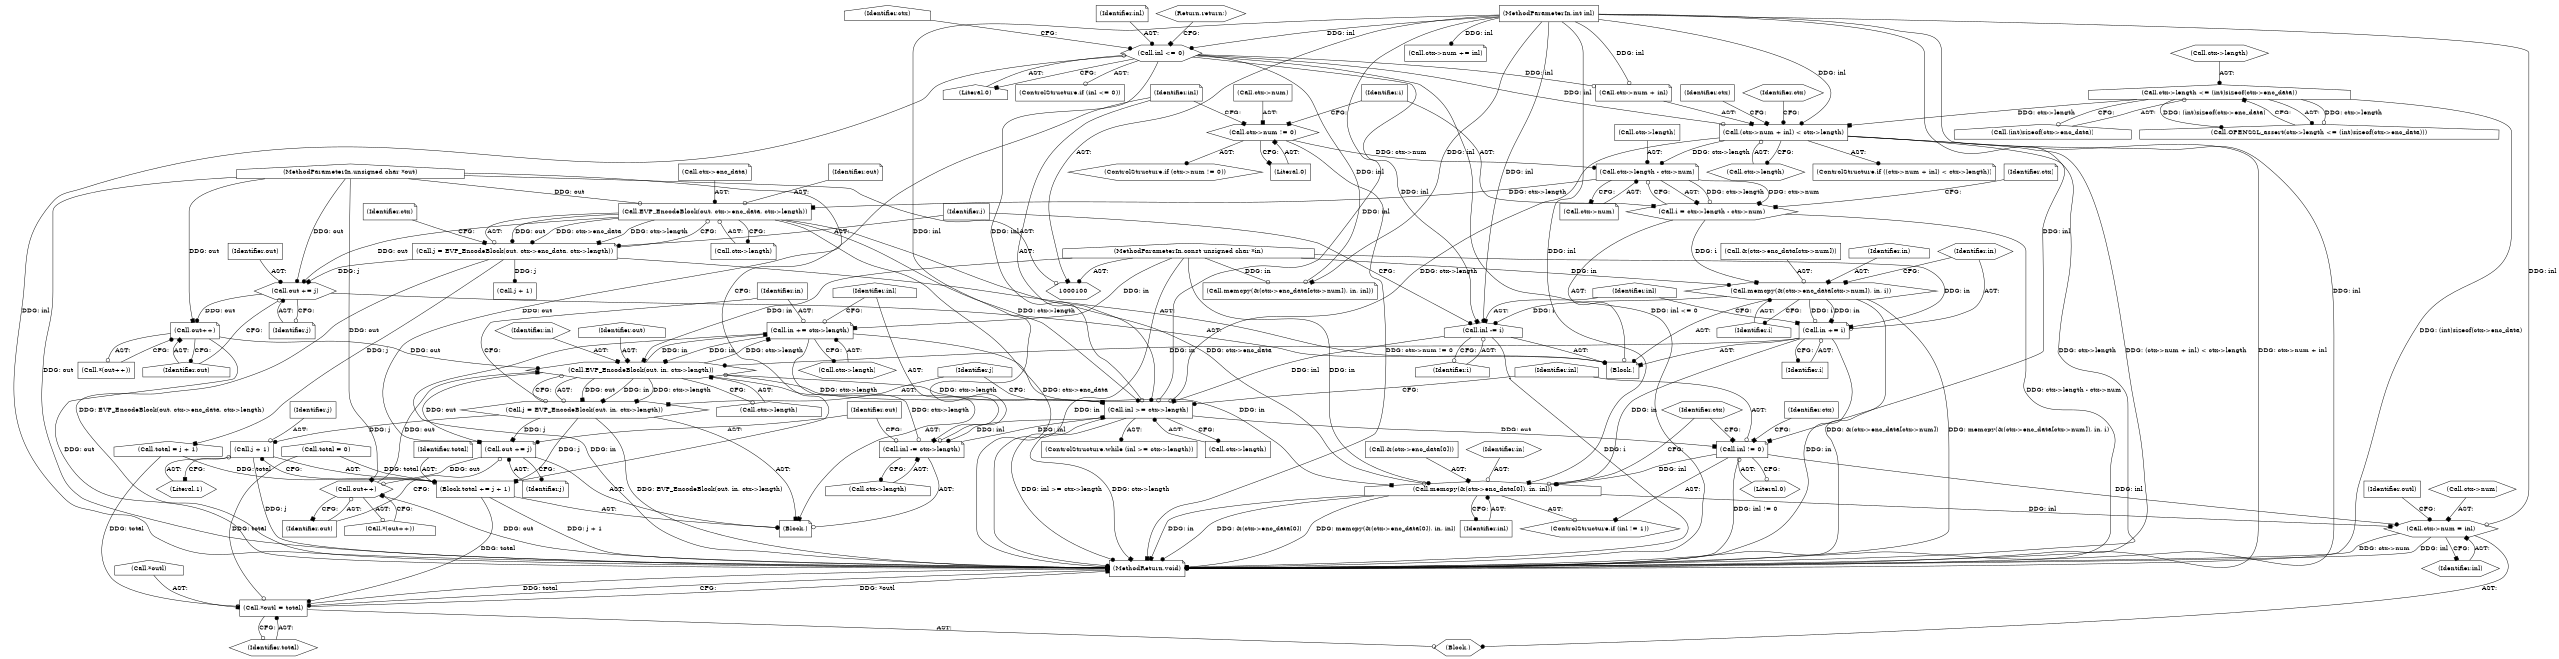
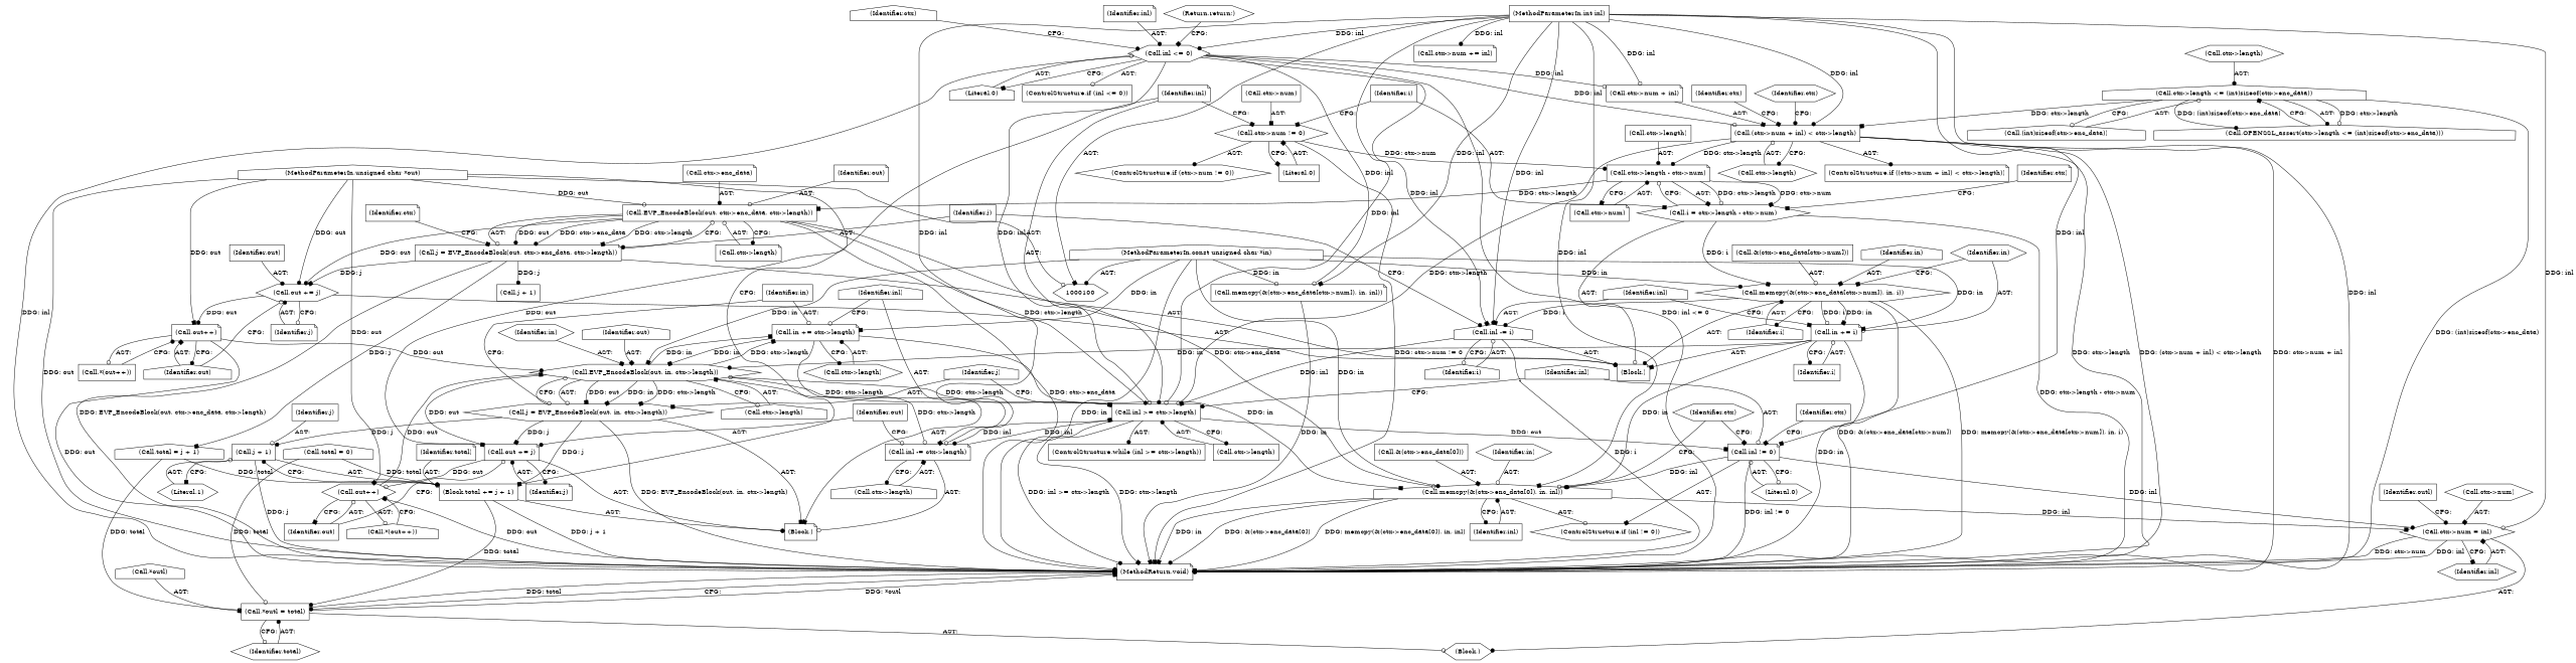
  digraph {
    node [shape=box]
    edge [arrowhead=box]
    n1 [label="(Call,in += ctx->length)" shape=note]
    n2 [label="(Call,EVP_EncodeBlock(out, in, ctx->length))" shape=hexagon]
    n3 [label="(Call,memcpy(&(ctx->enc_data[0]), in, inl))" shape=house]
    n4 [label="(MethodReturn,void)" shape=note]
    n5 [label="(Block,)" shape=note]
    n6 [label="(Call,ctx->length)" shape=hexagon]
    n7 [label="(Call,out += j)" shape=note]
    n8 [label="(Call,j = EVP_EncodeBlock(out, in, ctx->length))" shape=hexagon]
    n9 [label="(Call,inl >= ctx->length)"]
    n10 [label="(Call,inl -= ctx->length)" shape=note]
    n11 [label="(Call,ctx->length)" shape=house]
    n12 [label="(Call,ctx->num = inl)" shape=hexagon]
-   n13 [label="(ControlStructure,if (inl != 1))" shape=hexagon]
+   n13 [label="(ControlStructure,if (inl != 0))" shape=hexagon]
    n14 [label="(Identifier,inl)"]
    n15 [label="(Call,*outl = total)"]
    n16 [label="(Call,out++)" shape=hexagon]
    n17 [label="(Identifier,j)" shape=note]
    n18 [label="(Block,total += j + 1)"]
    n19 [label="(Call,j + 1)"]
    n20 [label="(Call,inl != 0)" shape=note]
    n21 [label="(ControlStructure,while (inl >= ctx->length))"]
    n22 [label="(Call,ctx->length)"]
    n23 [label="(Call,ctx->length)" shape=house]
    n24 [label="(Call,out++)" shape=note]
    n25 [label="(Identifier,out)" shape=house]
    n26 [label="(Call,*(out++))"]
    n27 [label="(Call,out += j)" shape=hexagon]
    n28 [label="(Identifier,j)" shape=note]
    n29 [label="(Block,)" shape=note]
    n30 [label="(Call,j = EVP_EncodeBlock(out, ctx->enc_data, ctx->length))" shape=note]
    n31 [label="(Call,EVP_EncodeBlock(out, ctx->enc_data, ctx->length))"]
    n32 [label="(Call,j + 1)"]
    n33 [label="(Call,total = j + 1)" shape=house]
    n34 [label="(Call,ctx->length)" shape=note]
    n35 [label="(MethodParameterIn,unsigned char *out)" shape=house]
    1000100 [shape=hexagon]
    n37 [label="(Identifier,out)"]
    n38 [label="(Call,*(out++))" shape=house]
    n39 [label="(Call,ctx->length - ctx->num)" shape=note]
    n40 [label="(Call,i = ctx->length - ctx->num)" shape=hexagon]
    n41 [label="(Call,ctx->num)" shape=note]
    n42 [label="(Call,memcpy(&(ctx->enc_data[ctx->num]), in, i))" shape=hexagon]
    n43 [label="(Call,(ctx->num + inl) < ctx->length)"]
    n44 [label="(ControlStructure,if ((ctx->num + inl) < ctx->length))" shape=note]
    n45 [label="(Call,ctx->length)" shape=hexagon]
    n46 [label="(Call,inl <= 0)" shape=hexagon]
    n47 [label="(Call,inl -= i)" shape=house]
    n48 [label="(ControlStructure,if (inl <= 0))"]
    n49 [label="(Call,ctx->num + inl)" shape=note]
    n50 [label="(Call,memcpy(&(ctx->enc_data[ctx->num]), in, inl))" shape=note]
    n51 [label="(Literal,0)" shape=house]
    n52 [label="(Identifier,i)" shape=house]
    n53 [label="(MethodParameterIn,int inl)"]
    n54 [label="(Call,ctx->num += inl)" shape=note]
    n55 [label="(Literal,0)" shape=hexagon]
    n56 [label="(Identifier,inl)" shape=hexagon]
    n57 [label="(Block,)" shape=hexagon]
    n58 [label="(Call,ctx->length <= (int)sizeof(ctx->enc_data))" shape=house]
    n59 [label="(Call,(int)sizeof(ctx->enc_data))" shape=house]
    n60 [label="(Call,OPENSSL_assert(ctx->length <= (int)sizeof(ctx->enc_data)))" shape=house]
    n61 [label="(Call,ctx->num != 0)" shape=hexagon]
    n62 [label="(Literal,0)"]
    n63 [label="(ControlStructure,if (ctx->num != 0))" shape=hexagon]
    n64 [label="(Literal,1)" shape=hexagon]
    n65 [label="(Call,in += i)" shape=note]
    n66 [label="(Identifier,i)"]
    n67 [label="(Identifier,i)" shape=house]
    n68 [label="(MethodParameterIn,const unsigned char *in)" shape=house]
    n69 [label="(Identifier,total)" shape=hexagon]
    n70 [label="(Call,&(ctx->enc_data[0]))"]
    n71 [label="(Identifier,inl)" shape=house]
    n72 [label="(Identifier,j)"]
    n73 [label="(Identifier,ctx)" shape=house]
    n74 [label="(Identifier,in)" shape=house]
    n75 [label="(Call,total = 0)" shape=house]
    n76 [label="(Identifier,inl)" shape=note]
    n77 [label="(Identifier,inl)" shape=house]
    n78 [label="(Call,*outl)" shape=house]
    n79 [label="(Call,ctx->num)" shape=hexagon]
    n80 [label="(Return,return;)" shape=hexagon]
    n81 [label="(Identifier,ctx)" shape=note]
    n82 [label="(Identifier,ctx)"]
    n83 [label="(Call,ctx->length)"]
    n84 [label="(Identifier,ctx)"]
    n85 [label="(Call,ctx->num)"]
    n86 [label="(Identifier,outl)"]
    n87 [label="(Identifier,in)"]
    n88 [label="(Call,&(ctx->enc_data[ctx->num]))"]
    n89 [label="(Call,ctx->length)" shape=hexagon]
    n90 [label="(Identifier,i)"]
    n91 [label="(Identifier,ctx)" shape=note]
    n92 [label="(Identifier,ctx)" shape=hexagon]
    n93 [label="(Identifier,out)"]
    n94 [label="(Identifier,out)" shape=house]
    n95 [label="(Identifier,total)" shape=note]
    n96 [label="(Identifier,out)" shape=note]
    n97 [label="(Identifier,j)" shape=house]
    n98 [label="(Identifier,out)"]
    n99 [label="(Identifier,ctx)" shape=hexagon]
    n100 [label="(Identifier,inl)" shape=note]
    n101 [label="(Identifier,in)" shape=hexagon]
    n102 [label="(Identifier,in)" shape=hexagon]
    n103 [label="(Identifier,j)"]
    n104 [label="(Identifier,inl)" shape=house]
    n105 [label="(Call,ctx->enc_data)" shape=note]
    n106 [label="(Identifier,in)" shape=hexagon]
    n1 -> n2 [label="DDG: in"]
    n1 -> n3 [label="DDG: in"]
-   n1 -> n4 [label="DDG: in"]
+   n50 -> n4 [label="DDG: in"]
    n1 -> n5 [label="AST: "]
    n1 -> n6 [arrowhead=dot label="CFG: "]
    n2 -> n1 [label="DDG: ctx->length"]
    n2 -> n1 [label="DDG: in"]
    n2 -> n7 [arrowhead=odot label="DDG: out"]
    n2 -> n8 [arrowhead=odot label="AST: "]
    n2 -> n8 [label="DDG: out"]
    n2 -> n8 [label="DDG: in"]
    n2 -> n8 [label="DDG: ctx->length"]
    n2 -> n9 [label="DDG: ctx->length"]
    n2 -> n10 [arrowhead=odot label="DDG: ctx->length"]
    n2 -> n11 [arrowhead=odot label="CFG: "]
    n3 -> n4 [arrowhead=dot label="DDG: &(ctx->enc_data[0])"]
    n3 -> n4 [arrowhead=dot label="DDG: memcpy(&(ctx->enc_data[0]), in, inl)"]
    n3 -> n4 [label="DDG: in"]
    n3 -> n12 [label="DDG: inl"]
    n3 -> n13 [arrowhead=odot label="AST: "]
    n3 -> n14 [arrowhead=dot label="CFG: "]
    n4 -> n15 [arrowhead=dot label="CFG: "]
    n6 -> n1 [arrowhead=dot label="AST: "]
    n7 -> n5 [arrowhead=dot label="AST: "]
    n7 -> n16 [arrowhead=odot label="DDG: out"]
    n7 -> n17 [arrowhead=dot label="CFG: "]
    n8 -> n2 [arrowhead=odot label="CFG: "]
    n8 -> n4 [label="DDG: EVP_EncodeBlock(out, in, ctx->length)"]
    n8 -> n5 [label="AST: "]
    n8 -> n7 [label="DDG: j"]
    n8 -> n18 [arrowhead=odot label="DDG: j"]
    n8 -> n19 [arrowhead=dot label="DDG: j"]
    n9 -> n2 [arrowhead=odot label="DDG: ctx->length"]
    n9 -> n4 [arrowhead=dot label="DDG: inl >= ctx->length"]
    n9 -> n4 [label="DDG: ctx->length"]
    n9 -> n10 [arrowhead=dot label="DDG: inl"]
    n9 -> n20 [label="DDG: out"]
    n9 -> n21 [arrowhead=dot label="AST: "]
    n9 -> n22 [arrowhead=dot label="CFG: "]
    n10 -> n5 [arrowhead=odot label="AST: "]
    n10 -> n9 [label="DDG: inl"]
    n10 -> n23 [arrowhead=dot label="CFG: "]
    n11 -> n2 [label="AST: "]
    n12 -> n4 [arrowhead=odot label="DDG: inl"]
    n12 -> n4 [arrowhead=odot label="DDG: ctx->num"]
    n12 -> n56 [label="CFG: "]
    n12 -> n57 [arrowhead=dot label="AST: "]
    n14 -> n3 [arrowhead=dot label="AST: "]
    n15 -> n4 [label="DDG: *outl"]
    n15 -> n4 [arrowhead=dot label="DDG: total"]
    n15 -> n57 [arrowhead=odot label="AST: "]
    n15 -> n69 [arrowhead=odot label="CFG: "]
    n16 -> n2 [label="DDG: out"]
    n16 -> n4 [arrowhead=dot label="DDG: out"]
    n16 -> n37 [label="CFG: "]
    n16 -> n38 [arrowhead=odot label="AST: "]
    n17 -> n7 [arrowhead=dot label="AST: "]
    n18 -> n4 [arrowhead=odot label="DDG: j + 1"]
    n18 -> n5 [arrowhead=odot label="AST: "]
    n18 -> n15 [arrowhead=dot label="DDG: total"]
    n18 -> n19 [arrowhead=dot label="CFG: "]
    n19 -> n4 [arrowhead=dot label="DDG: j"]
    n19 -> n18 [arrowhead=dot label="AST: "]
    n19 -> n64 [label="CFG: "]
    n20 -> n3 [arrowhead=dot label="DDG: inl"]
    n20 -> n4 [arrowhead=odot label="DDG: inl != 0"]
    n20 -> n12 [arrowhead=dot label="DDG: inl"]
    n20 -> n13 [label="AST: "]
    n20 -> n55 [arrowhead=odot label="CFG: "]
    n22 -> n9 [arrowhead=dot label="AST: "]
    n23 -> n10 [label="AST: "]
    n24 -> n2 [arrowhead=dot label="DDG: out"]
    n24 -> n4 [label="DDG: out"]
    n24 -> n25 [arrowhead=dot label="CFG: "]
    n24 -> n26 [arrowhead=odot label="AST: "]
    n25 -> n24 [label="AST: "]
    n25 -> n27 [arrowhead=odot label="CFG: "]
    n26 -> n24 [arrowhead=dot label="CFG: "]
    n27 -> n24 [arrowhead=dot label="DDG: out"]
    n27 -> n28 [arrowhead=odot label="CFG: "]
    n27 -> n29 [arrowhead=dot label="AST: "]
    n28 -> n27 [arrowhead=dot label="AST: "]
    n30 -> n4 [arrowhead=dot label="DDG: EVP_EncodeBlock(out, ctx->enc_data, ctx->length)"]
    n30 -> n27 [label="DDG: j"]
    n30 -> n29 [arrowhead=odot label="AST: "]
    n30 -> n31 [arrowhead=odot label="CFG: "]
    n30 -> n32 [arrowhead=dot label="DDG: j"]
    n30 -> n33 [label="DDG: j"]
    n31 -> n3 [arrowhead=odot label="DDG: ctx->enc_data"]
    n31 -> n4 [arrowhead=odot label="DDG: ctx->enc_data"]
    n31 -> n9 [arrowhead=dot label="DDG: ctx->length"]
    n31 -> n27 [arrowhead=dot label="DDG: out"]
    n31 -> n30 [arrowhead=odot label="AST: "]
    n31 -> n30 [arrowhead=dot label="DDG: out"]
    n31 -> n30 [arrowhead=dot label="DDG: ctx->enc_data"]
    n31 -> n30 [label="DDG: ctx->length"]
    n31 -> n34 [arrowhead=dot label="CFG: "]
    n33 -> n15 [arrowhead=odot label="DDG: total"]
    n33 -> n18 [arrowhead=odot label="DDG: total"]
    n34 -> n31 [arrowhead=odot label="AST: "]
    n35 -> n4 [label="DDG: out"]
    n35 -> n7 [label="DDG: out"]
    n35 -> n16 [label="DDG: out"]
    n35 -> n24 [label="DDG: out"]
    n35 -> n27 [arrowhead=dot label="DDG: out"]
    n35 -> n31 [arrowhead=odot label="DDG: out"]
    n35 -> 1000100 [arrowhead=odot label="AST: "]
    n37 -> n7 [arrowhead=odot label="CFG: "]
    n37 -> n16 [arrowhead=odot label="AST: "]
    n38 -> n16 [label="CFG: "]
    n39 -> n31 [label="DDG: ctx->length"]
    n39 -> n40 [label="AST: "]
    n39 -> n40 [arrowhead=odot label="DDG: ctx->length"]
    n39 -> n40 [label="DDG: ctx->num"]
    n39 -> n41 [label="CFG: "]
    n40 -> n4 [label="DDG: ctx->length - ctx->num"]
    n40 -> n29 [arrowhead=odot label="AST: "]
    n40 -> n39 [arrowhead=odot label="CFG: "]
    n40 -> n42 [label="DDG: i"]
    n41 -> n39 [arrowhead=dot label="AST: "]
    n42 -> n4 [arrowhead=dot label="DDG: &(ctx->enc_data[ctx->num])"]
    n42 -> n4 [arrowhead=dot label="DDG: memcpy(&(ctx->enc_data[ctx->num]), in, i)"]
    n42 -> n29 [arrowhead=dot label="AST: "]
    n42 -> n47 [arrowhead=dot label="DDG: i"]
    n42 -> n65 [arrowhead=odot label="DDG: i"]
    n42 -> n65 [label="DDG: in"]
    n42 -> n67 [arrowhead=dot label="CFG: "]
    n43 -> n4 [arrowhead=odot label="DDG: ctx->length"]
    n43 -> n4 [arrowhead=odot label="DDG: (ctx->num + inl) < ctx->length"]
    n43 -> n4 [arrowhead=odot label="DDG: ctx->num + inl"]
    n43 -> n9 [arrowhead=odot label="DDG: ctx->length"]
    n43 -> n39 [arrowhead=dot label="DDG: ctx->length"]
    n43 -> n44 [arrowhead=dot label="AST: "]
    n43 -> n45 [arrowhead=dot label="CFG: "]
    n45 -> n43 [arrowhead=odot label="AST: "]
    n46 -> n4 [arrowhead=dot label="DDG: inl <= 0"]
    n46 -> n4 [arrowhead=dot label="DDG: inl"]
    n46 -> n9 [arrowhead=odot label="DDG: inl"]
    n46 -> n43 [arrowhead=odot label="DDG: inl"]
    n46 -> n47 [label="DDG: inl"]
    n46 -> n48 [arrowhead=odot label="AST: "]
    n46 -> n49 [arrowhead=odot label="DDG: inl"]
    n46 -> n50 [arrowhead=odot label="DDG: inl"]
    n46 -> n51 [label="CFG: "]
    n47 -> n4 [label="DDG: i"]
    n47 -> n9 [label="DDG: inl"]
    n47 -> n29 [arrowhead=odot label="AST: "]
    n47 -> n52 [arrowhead=odot label="CFG: "]
    n49 -> n43 [label="AST: "]
    n51 -> n46 [arrowhead=odot label="AST: "]
    n52 -> n47 [arrowhead=odot label="AST: "]
    n53 -> n3 [label="DDG: inl"]
    n53 -> n4 [arrowhead=odot label="DDG: inl"]
    n53 -> n9 [arrowhead=odot label="DDG: inl"]
    n53 -> n10 [arrowhead=odot label="DDG: inl"]
    n53 -> n12 [arrowhead=odot label="DDG: inl"]
    n53 -> n20 [label="DDG: inl"]
    n53 -> 1000100 [label="AST: "]
    n53 -> n43 [arrowhead=dot label="DDG: inl"]
    n53 -> n46 [arrowhead=dot label="DDG: inl"]
    n53 -> n47 [arrowhead=dot label="DDG: inl"]
    n53 -> n49 [arrowhead=odot label="DDG: inl"]
    n53 -> n50 [label="DDG: inl"]
    n53 -> n54 [arrowhead=dot label="DDG: inl"]
    n55 -> n20 [arrowhead=odot label="AST: "]
    n56 -> n12 [label="AST: "]
    n58 -> n4 [arrowhead=odot label="DDG: (int)sizeof(ctx->enc_data)"]
    n58 -> n43 [label="DDG: ctx->length"]
    n58 -> n59 [arrowhead=odot label="CFG: "]
    n58 -> n60 [arrowhead=dot label="AST: "]
    n58 -> n60 [arrowhead=odot label="DDG: ctx->length"]
    n58 -> n60 [arrowhead=dot label="DDG: (int)sizeof(ctx->enc_data)"]
    n59 -> n58 [arrowhead=odot label="AST: "]
    n60 -> n58 [label="CFG: "]
    n61 -> n4 [label="DDG: ctx->num != 0"]
    n61 -> n39 [arrowhead=dot label="DDG: ctx->num"]
    n61 -> n62 [label="CFG: "]
    n61 -> n63 [arrowhead=dot label="AST: "]
    n62 -> n61 [label="AST: "]
    n64 -> n19 [arrowhead=odot label="AST: "]
    n65 -> n2 [arrowhead=dot label="DDG: in"]
    n65 -> n3 [arrowhead=dot label="DDG: in"]
    n65 -> n4 [arrowhead=odot label="DDG: in"]
    n65 -> n29 [label="AST: "]
    n65 -> n66 [arrowhead=dot label="CFG: "]
    n66 -> n65 [arrowhead=odot label="AST: "]
    n67 -> n42 [arrowhead=dot label="AST: "]
    n68 -> n1 [label="DDG: in"]
    n68 -> n2 [label="DDG: in"]
    n68 -> n3 [arrowhead=dot label="DDG: in"]
    n68 -> n4 [arrowhead=dot label="DDG: in"]
    n68 -> 1000100 [arrowhead=dot label="AST: "]
    n68 -> n42 [arrowhead=dot label="DDG: in"]
    n68 -> n50 [arrowhead=odot label="DDG: in"]
    n68 -> n65 [label="DDG: in"]
    n69 -> n15 [arrowhead=dot label="AST: "]
    n70 -> n3 [label="AST: "]
    n71 -> n47 [label="AST: "]
    n71 -> n65 [label="CFG: "]
    n72 -> n19 [arrowhead=odot label="AST: "]
    n73 -> n46 [arrowhead=dot label="CFG: "]
    n74 -> n42 [label="AST: "]
    n75 -> n15 [arrowhead=odot label="DDG: total"]
    n75 -> n18 [arrowhead=odot label="DDG: total"]
    n76 -> n46 [arrowhead=dot label="AST: "]
    n77 -> n9 [arrowhead=dot label="CFG: "]
    n77 -> n20 [arrowhead=odot label="AST: "]
    n78 -> n15 [label="AST: "]
    n79 -> n12 [label="AST: "]
    n80 -> n46 [label="CFG: "]
    n81 -> n40 [label="CFG: "]
    n82 -> n20 [label="CFG: "]
    n83 -> n39 [arrowhead=dot label="AST: "]
    n84 -> n43 [label="CFG: "]
    n85 -> n61 [label="AST: "]
    n86 -> n12 [arrowhead=dot label="CFG: "]
    n87 -> n1 [arrowhead=odot label="AST: "]
    n87 -> n8 [arrowhead=odot label="CFG: "]
    n88 -> n42 [arrowhead=odot label="AST: "]
    n89 -> n58 [arrowhead=dot label="AST: "]
    n90 -> n40 [label="AST: "]
    n90 -> n61 [label="CFG: "]
    n91 -> n30 [label="CFG: "]
    n92 -> n3 [arrowhead=odot label="CFG: "]
    n92 -> n20 [label="CFG: "]
    n93 -> n27 [arrowhead=dot label="AST: "]
    n94 -> n2 [label="AST: "]
    n95 -> n18 [arrowhead=odot label="AST: "]
    n96 -> n31 [arrowhead=odot label="AST: "]
    n97 -> n8 [label="AST: "]
    n97 -> n9 [label="CFG: "]
    n98 -> n7 [arrowhead=dot label="AST: "]
    n98 -> n10 [arrowhead=odot label="CFG: "]
    n99 -> n43 [arrowhead=dot label="CFG: "]
    n100 -> n9 [arrowhead=dot label="AST: "]
    n100 -> n18 [label="CFG: "]
    n100 -> n61 [label="CFG: "]
    n101 -> n2 [label="AST: "]
    n102 -> n42 [label="CFG: "]
    n102 -> n65 [arrowhead=odot label="AST: "]
    n103 -> n30 [arrowhead=dot label="AST: "]
    n103 -> n47 [arrowhead=dot label="CFG: "]
    n104 -> n1 [arrowhead=odot label="CFG: "]
    n104 -> n10 [label="AST: "]
    n105 -> n31 [arrowhead=dot label="AST: "]
    n106 -> n3 [arrowhead=odot label="AST: "]
  }
